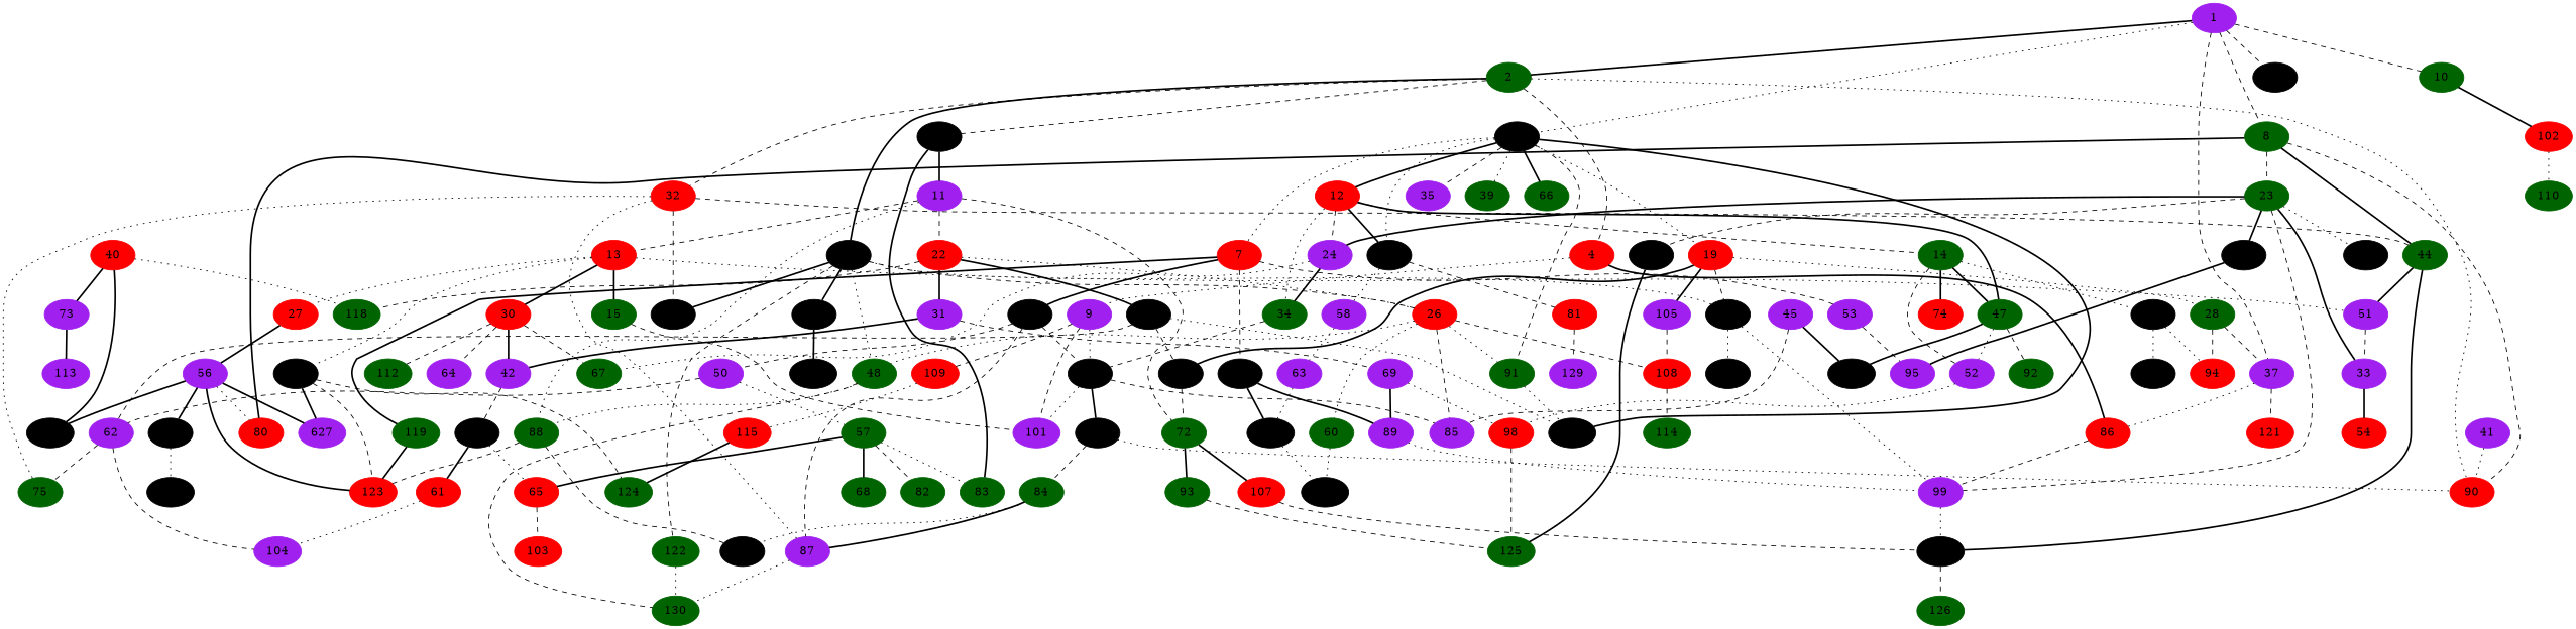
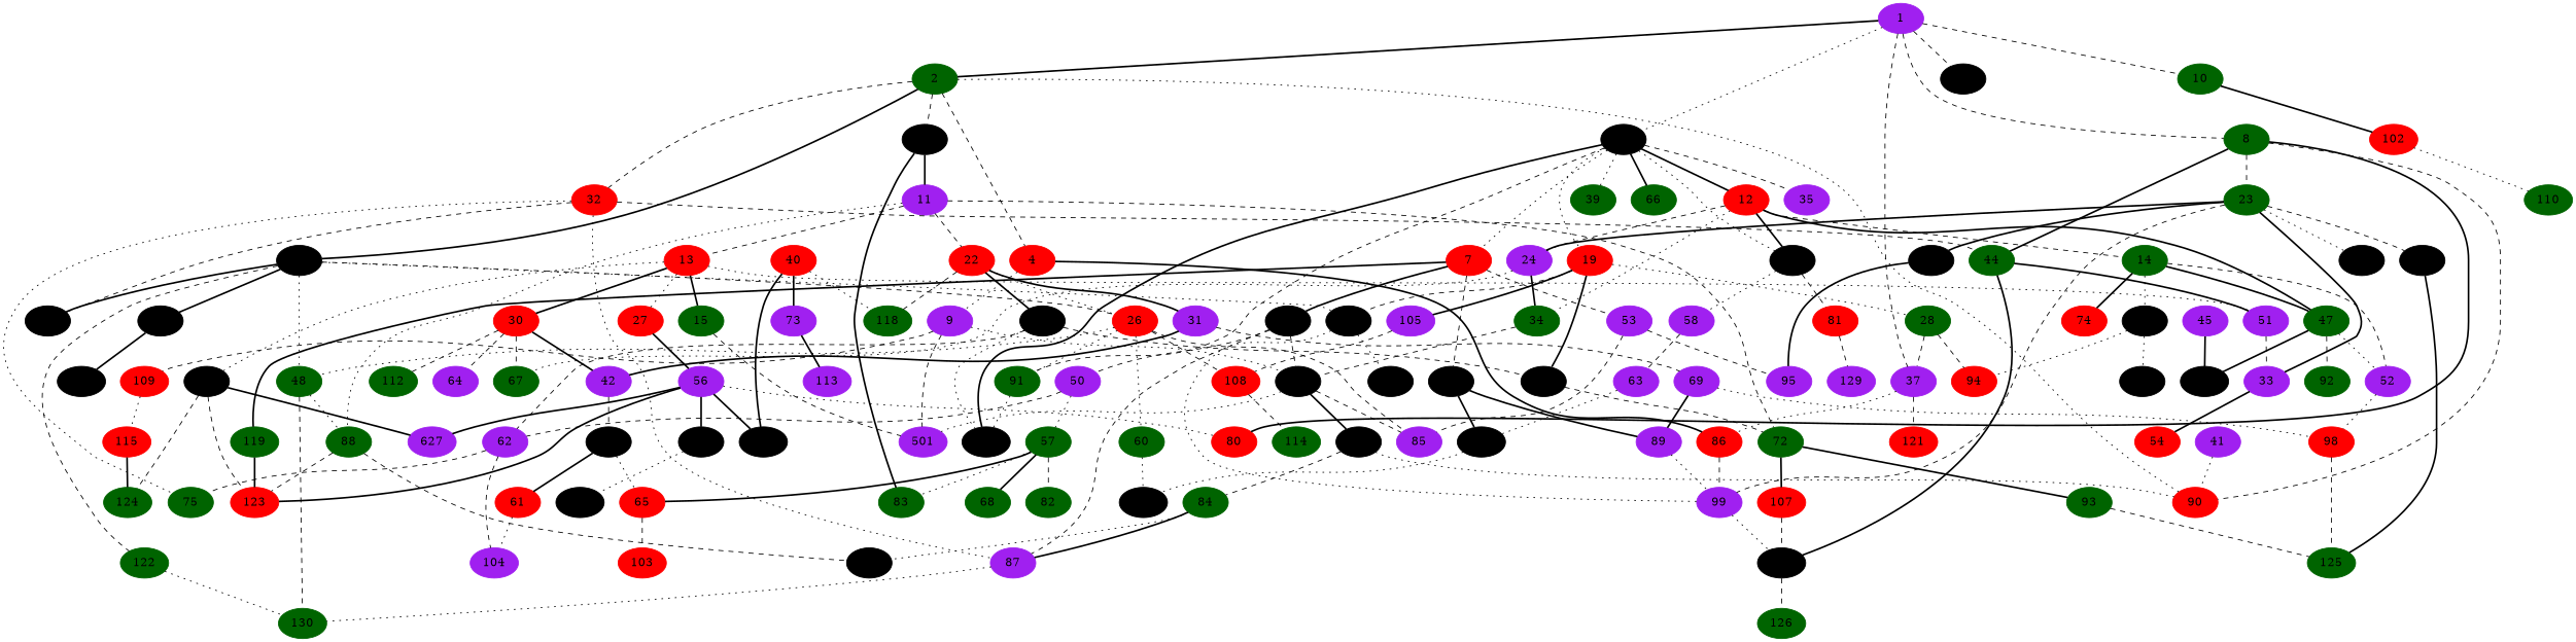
  graph {
    node [color=darkgreen style=filled]
    edge [style=dashed]
    1 [color=purple]
    2
    3 [color=black]
    8
    10
    29 [color=black]
    37 [color=purple]
    4 [color=red]
    5 [color=black]
    17 [color=black]
    32 [color=red]
    90 [color=red]
    7 [color=red]
    12 [color=red]
    16 [color=black]
    19 [color=red]
    35 [color=purple]
    39
    66
    91
    117 [color=black]
    23
    44
    80 [color=red]
    102 [color=red]
    45 [color=purple]
    85 [color=purple]
    106 [color=black]
    9 [color=purple]
    86 [color=red]
    11 [color=purple]
    83
    21 [color=black]
    26 [color=red]
    48
    49 [color=black]
    78 [color=black]
    122
    87 [color=purple]
    75
    18 [color=black]
    20 [color=black]
    53 [color=purple]
    119
    14
    24 [color=purple]
    34
    47
    58 [color=purple]
    81 [color=red]
    28
    71 [color=black]
    105 [color=purple]
    36 [color=black]
-   101 [color=purple]
+   101 [color=purple label=501]
    109 [color=red]
    99 [color=purple]
    13 [color=red]
    22 [color=red]
    72
    88
    40 [color=red]
    118
    73 [color=purple]
    116 [color=black]
    89 [color=purple]
    100 [color=black]
    50 [color=purple]
    95 [color=purple]
    123 [color=red]
    33 [color=purple]
    38 [color=black]
    46 [color=black]
    59 [color=black]
    51 [color=purple]
    111 [color=black]
    54 [color=red]
    70 [color=black]
    41 [color=purple]
    115 [color=red]
    110
    15
    27 [color=red]
    30 [color=red]
    97 [color=black]
    25 [color=black]
    31 [color=purple]
    93
    107 [color=red]
    96 [color=black]
    43 [color=black]
    52 [color=purple]
    74 [color=red]
    67
    92
    56 [color=purple]
    42 [color=purple]
    64 [color=purple]
    112
    n100 [color=purple label=627]
    124
    94 [color=red]
    76 [color=black]
    98 [color=red]
    63 [color=purple]
    129 [color=purple]
    79 [color=black]
    60
    108 [color=red]
    130
    120 [color=black]
    131 [color=black]
    62 [color=purple]
    57
    69 [color=purple]
    125
    104 [color=purple]
    114
    77 [color=black]
    121 [color=red]
    55 [color=black]
    84
    113 [color=purple]
    61 [color=red]
    65 [color=red]
    126
    68
    82
    103 [color=red]
    128 [color=black]
    1 -- 2 [style=bold]
    1 -- 3 [style=dotted]
    1 -- 8
    1 -- 10
    1 -- 29
    1 -- 37
    2 -- 4
    2 -- 5
    2 -- 17 [style=bold]
    2 -- 32
    2 -- 90 [style=dotted]
    3 -- 7 [style=dotted]
    3 -- 12 [style=bold]
    3 -- 16 [style=dotted]
    3 -- 19 [style=dotted]
    3 -- 35
    3 -- 39 [style=dotted]
    3 -- 66 [style=bold]
    3 -- 91
    3 -- 117 [style=bold]
    8 -- 90
    8 -- 23
    8 -- 44 [style=bold]
    8 -- 80 [style=bold]
    10 -- 102 [style=bold]
    37 -- 86 [style=dotted]
    37 -- 121
    4 -- 9 [style=dotted]
    4 -- 86 [style=bold]
    5 -- 11 [style=bold]
    5 -- 83 [style=bold]
    17 -- 21 [style=dotted]
    17 -- 26
    17 -- 48 [style=dotted]
    17 -- 49 [style=bold]
    17 -- 78 [style=bold]
    17 -- 122
    32 -- 44
    32 -- 78
    32 -- 87 [style=dotted]
    32 -- 75 [style=dotted]
    7 -- 18
    7 -- 20 [style=bold]
    7 -- 53
    7 -- 119 [style=bold]
    12 -- 16 [style=bold]
    12 -- 14
    12 -- 24
    12 -- 34 [style=dotted]
    12 -- 47 [style=bold]
    16 -- 58 [style=dotted]
    16 -- 81
    19 -- 21
    19 -- 28 [style=dotted]
    19 -- 71 [style=bold]
    19 -- 105 [style=bold]
    91 -- 117 [style=dotted]
    23 -- 24 [style=bold]
    23 -- 99
    23 -- 33 [style=bold]
    23 -- 38 [style=dotted]
    23 -- 46
    23 -- 59 [style=bold]
    44 -- 51 [style=bold]
    44 -- 111 [style=bold]
    102 -- 110 [style=dotted]
-   45 -- 85
+   53 -- 85
    45 -- 106 [style=bold]
    9 -- 36 [style=dotted]
    9 -- 101
    9 -- 109
    86 -- 99
    11 -- 13
    11 -- 22
    11 -- 72
    11 -- 88 [style=dotted]
    21 -- 99 [style=dotted]
    21 -- 79 [style=dotted]
    26 -- 91 [style=dotted]
    26 -- 85
    26 -- 48 [style=dotted]
    26 -- 60 [style=dotted]
    26 -- 108
    48 -- 88 [style=dotted]
    48 -- 130
    49 -- 120 [style=bold]
    122 -- 130 [style=dotted]
    87 -- 130 [style=dotted]
    18 -- 89 [style=bold]
    18 -- 100 [style=bold]
    20 -- 87
    20 -- 36
    20 -- 50
    53 -- 95
    119 -- 123 [style=bold]
    14 -- 47 [style=bold]
    14 -- 43 [style=dotted]
    14 -- 52
    14 -- 74 [style=bold]
    24 -- 34 [style=bold]
    24 -- 67 [style=dotted]
    34 -- 36
    47 -- 106 [style=bold]
    47 -- 52 [style=dotted]
    47 -- 92
-   58 -- 63 [style=dotted]
+   58 -- 63
    81 -- 129
    28 -- 37
    28 -- 94
    71 -- 72
    105 -- 108
    36 -- 85
    36 -- 101 [style=dotted]
    36 -- 70 [style=bold]
    109 -- 115 [style=dotted]
    99 -- 111 [style=dotted]
    13 -- 51 [style=dotted]
    13 -- 15 [style=bold]
    13 -- 27 [style=dotted]
    13 -- 30 [style=bold]
    13 -- 97 [style=dotted]
    22 -- 26 [style=dotted]
    22 -- 118
    22 -- 25 [style=bold]
    22 -- 31 [style=bold]
    72 -- 93 [style=bold]
    72 -- 107 [style=bold]
    88 -- 123
    88 -- 96
    40 -- 118 [style=dotted]
    40 -- 73 [style=bold]
    40 -- 116 [style=bold]
    73 -- 113 [style=bold]
    89 -- 99 [style=dotted]
    100 -- 131 [style=dotted]
    50 -- 62
    50 -- 57 [style=dotted]
    33 -- 54 [style=bold]
    46 -- 125 [style=bold]
    59 -- 95 [style=bold]
    51 -- 33
    111 -- 126
    70 -- 90 [style=dotted]
    70 -- 84
    41 -- 90 [style=dotted]
    115 -- 124 [style=bold]
    15 -- 101
    27 -- 56 [style=bold]
    30 -- 67
    30 -- 42 [style=bold]
    30 -- 64
    30 -- 112
    97 -- 123
    97 -- n100 [style=bold]
    97 -- 124
    25 -- 117 [style=dotted]
    25 -- 71
    25 -- 62
    31 -- 42 [style=bold]
    31 -- 69
    93 -- 125
    107 -- 111
    43 -- 94 [style=dotted]
    43 -- 76 [style=dotted]
    52 -- 98 [style=dotted]
    56 -- 80 [style=dotted]
    56 -- 116 [style=bold]
    56 -- 123 [style=bold]
    56 -- n100 [style=bold]
    56 -- 77 [style=bold]
    42 -- 55
    98 -- 125
    63 -- 100 [style=dotted]
    60 -- 131 [style=dotted]
    108 -- 114
    62 -- 75
    62 -- 104
    57 -- 83 [style=dotted]
    57 -- 65 [style=bold]
    57 -- 68 [style=bold]
    57 -- 82
    69 -- 89 [style=bold]
    69 -- 98 [style=dotted]
    77 -- 128 [style=dotted]
    55 -- 61 [style=bold]
    55 -- 65 [style=dotted]
    84 -- 87 [style=bold]
    84 -- 96 [style=dotted]
    61 -- 104 [style=dotted]
    65 -- 103
  }
